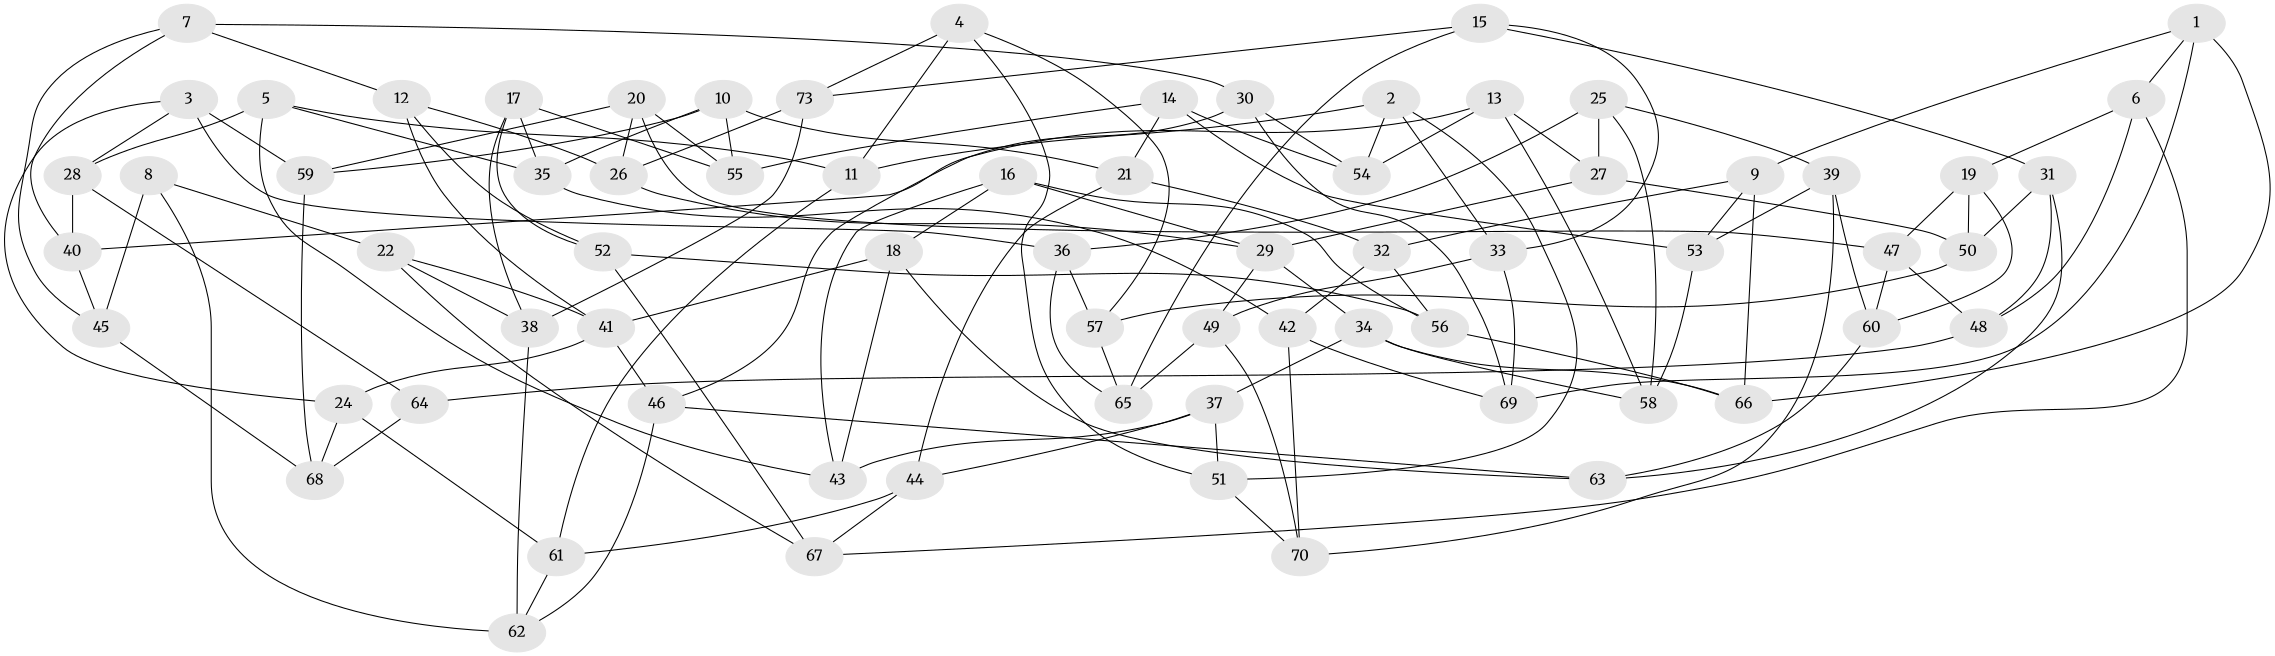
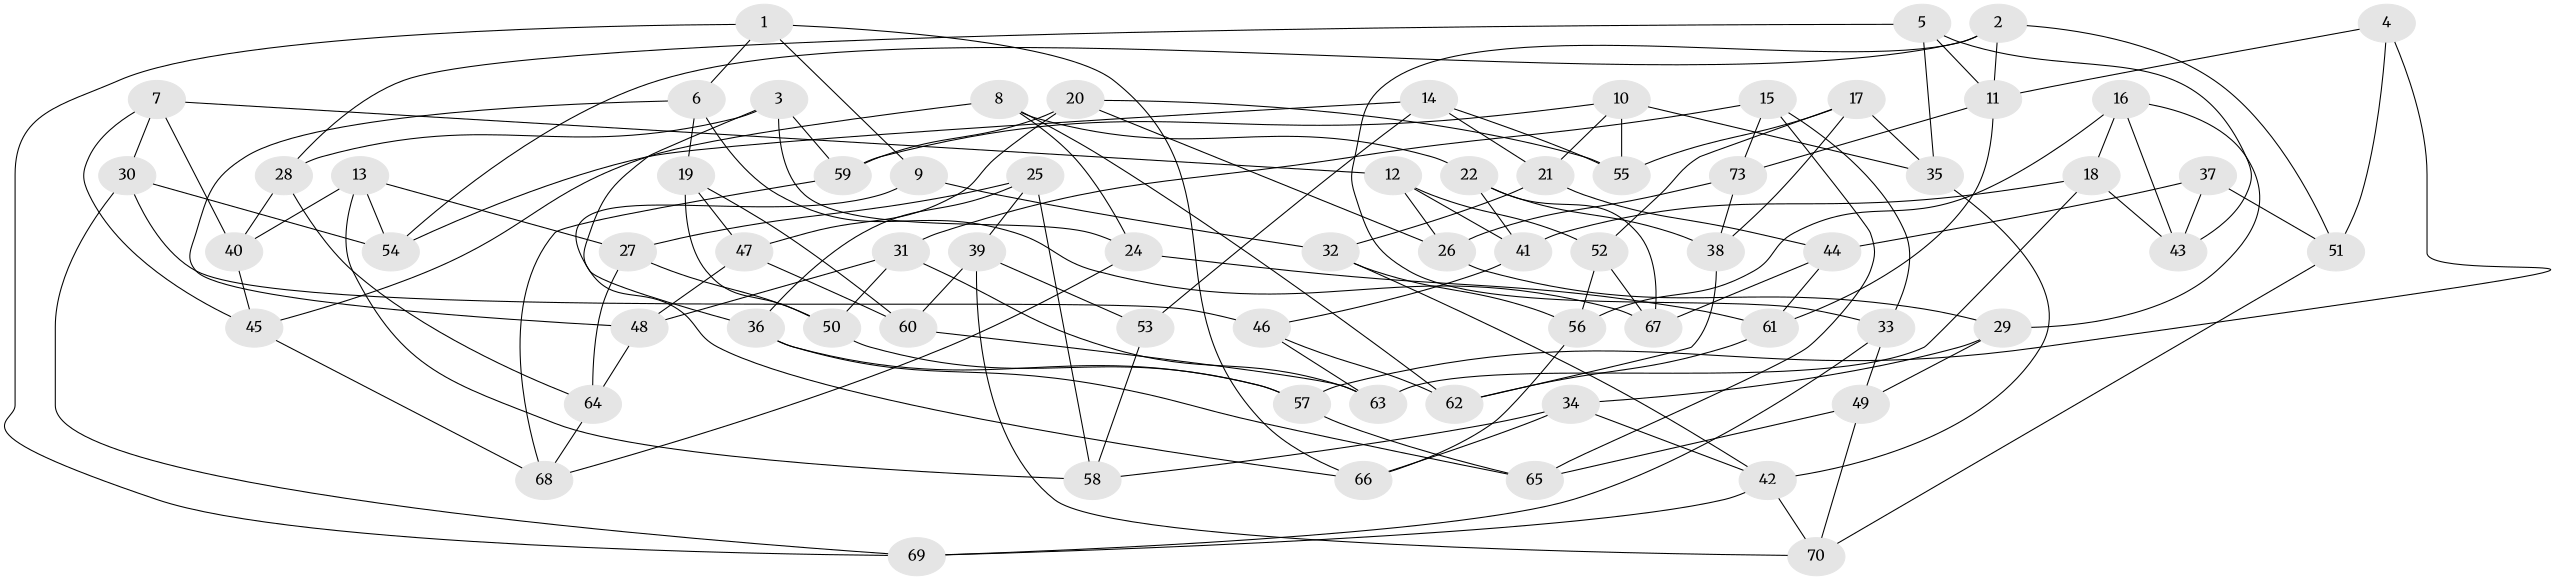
  graph {
    fontname=Merriweather
    node [color=gray90 fontname=Merriweather style=filled]
    edge [fontname=Merriweather]
    1
    6
    9
    66
    69
    19
    48
    67
    32
    53
    2
    11
    33
    51
    54
    61
    49
    70
    3
    24
    28
    36
    59
    68
    40
    64
    57
    65
    4
    n30 [label=73]
    26
    38
    5
    35
    43
    42
    47
    50
    60
    7
    12
    30
    45
    41
    52
    46
    8
    22
    62
    56
    58
    10
    21
    55
    44
    29
    13
    27
    14
    15
    31
    63
    16
    18
    34
    17
    20
    25
    39
    37
    1 -- 6
    1 -- 9
    1 -- 66
    1 -- 69
    6 -- 19
    6 -- 48
    6 -- 67
    9 -- 66
    9 -- 32
-   9 -- 53
    19 -- 47
    19 -- 50
    19 -- 60
    48 -- 64
    32 -- 42
    32 -- 56
    53 -- 58
    2 -- 11
    2 -- 33
    2 -- 51
    2 -- 54
    11 -- 61
    33 -- 69
    33 -- 49
    51 -- 70
    61 -- 62
    49 -- 70
    49 -- 65
    3 -- 24
    3 -- 28
    3 -- 36
    3 -- 59
    24 -- 61
    24 -- 68
    28 -- 40
    28 -- 64
    36 -- 57
    36 -- 65
    59 -- 68
    40 -- 45
    64 -- 68
    57 -- 65
    4 -- 11
    4 -- 51
    4 -- 57
-   4 -- n30
+   11 -- n30
    n30 -- 26
    n30 -- 38
    26 -- 29
    38 -- 62
    5 -- 11
    5 -- 28
    5 -- 35
    5 -- 43
    35 -- 42
    42 -- 69
    42 -- 70
    47 -- 48
    47 -- 60
    50 -- 57
    60 -- 63
    7 -- 40
    7 -- 12
    7 -- 30
    7 -- 45
    12 -- 26
    12 -- 41
    12 -- 52
    30 -- 69
    30 -- 54
    30 -- 46
    45 -- 68
    41 -- 46
    52 -- 67
    52 -- 56
    46 -- 62
    46 -- 63
-   41 -- 24
+   8 -- 24
    8 -- 45
    8 -- 22
    8 -- 62
    22 -- 67
    22 -- 38
    22 -- 41
    56 -- 66
    10 -- 59
    10 -- 35
    10 -- 21
    10 -- 55
    21 -- 32
    21 -- 44
    44 -- 67
    44 -- 61
    29 -- 49
    29 -- 34
    13 -- 54
    13 -- 40
    13 -- 58
    13 -- 27
-   27 -- 29
+   27 -- 64
    27 -- 50
    14 -- 53
    14 -- 54
    14 -- 21
    14 -- 55
    15 -- 33
    15 -- 65
    15 -- n30
    15 -- 31
    31 -- 48
    31 -- 50
    31 -- 63
    16 -- 43
    16 -- 56
    16 -- 29
    16 -- 18
    18 -- 43
    18 -- 41
    18 -- 63
    34 -- 66
    34 -- 58
-   34 -- 37
+   34 -- 42
    17 -- 38
    17 -- 35
    17 -- 52
    17 -- 55
    20 -- 59
    20 -- 26
    20 -- 47
    20 -- 55
    25 -- 36
    25 -- 58
    25 -- 27
    25 -- 39
    39 -- 53
    39 -- 70
    39 -- 60
    37 -- 51
    37 -- 43
    37 -- 44
  }
